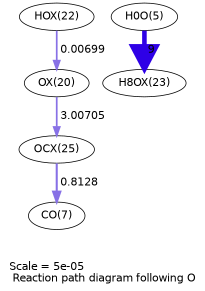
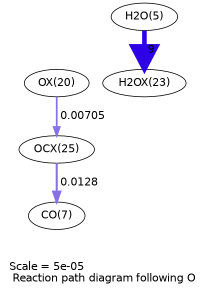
  digraph {
    fontname=Helvetica
    label="Scale = 5e-05\l Reaction path diagram following O"
    node [fontname=Helvetica]
    edge [arrowsize=1.13 color="0.7, 0.507, 0.9" fontname=Helvetica]
-   n1 [label="HOX(22)"]
    n2 [label="OX(20)"]
    n3 [label="OCX(25)"]
    n4 [label="CO(7)"]
-   n5 [label="H0O(5)"]
-   n6 [label="H8OX(23)"]
-   n1 -> n2 [label=" 0.00699" penwidth=2.25]
-   n2 -> n3 [label=" 3.00705" penwidth=2.26]
-   n3 -> n4 [arrowsize=1.35 color="0.7, 0.513, 0.9" label=" 0.8128" penwidth=2.71]
+   n5 [label="H2O(5)"]
+   n6 [label="H2OX(23)"]
+   n2 -> n3 [label=" 0.00705" penwidth=2.26]
+   n3 -> n4 [arrowsize=1.35 color="0.7, 0.513, 0.9" label=" 0.0128" penwidth=2.71]
    n5 -> n6 [arrowsize=3 color="0.7, 1.5, 0.9" label=" 9" penwidth=6]
  }
